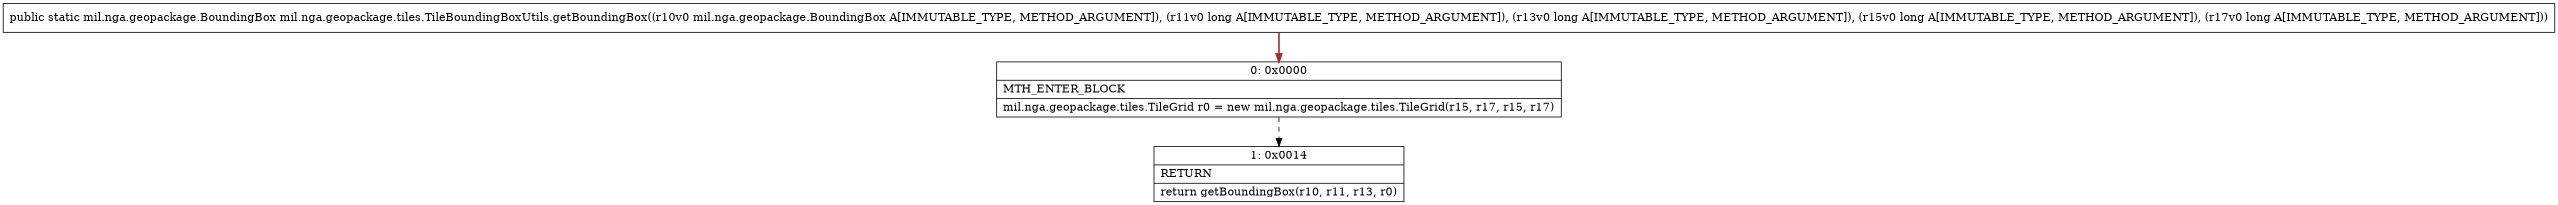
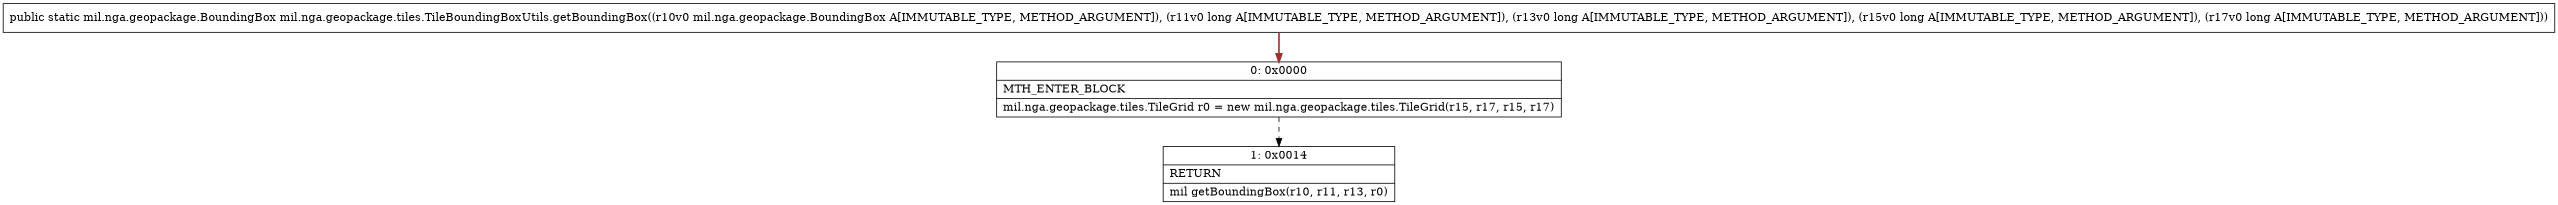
  digraph {
    node [shape=record]
    n1 [label="{0\:\ 0x0000|MTH_ENTER_BLOCK\l|mil.nga.geopackage.tiles.TileGrid r0 = new mil.nga.geopackage.tiles.TileGrid(r15, r17, r15, r17)\l}"]
-   n2 [label="{1\:\ 0x0014|RETURN\l|return getBoundingBox(r10, r11, r13, r0)\l}"]
+   n2 [label="{1\:\ 0x0014|RETURN\l|mil getBoundingBox(r10, r11, r13, r0)\l}"]
    n3 [label="{public static mil.nga.geopackage.BoundingBox mil.nga.geopackage.tiles.TileBoundingBoxUtils.getBoundingBox((r10v0 mil.nga.geopackage.BoundingBox A[IMMUTABLE_TYPE, METHOD_ARGUMENT]), (r11v0 long A[IMMUTABLE_TYPE, METHOD_ARGUMENT]), (r13v0 long A[IMMUTABLE_TYPE, METHOD_ARGUMENT]), (r15v0 long A[IMMUTABLE_TYPE, METHOD_ARGUMENT]), (r17v0 long A[IMMUTABLE_TYPE, METHOD_ARGUMENT])) }"]
    n1 -> n2 [color=black style=dashed]
    n3 -> n1 [color=brown style=bold]
  }
